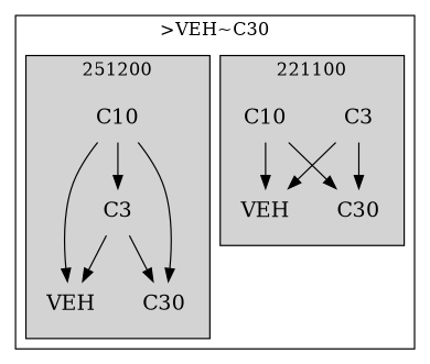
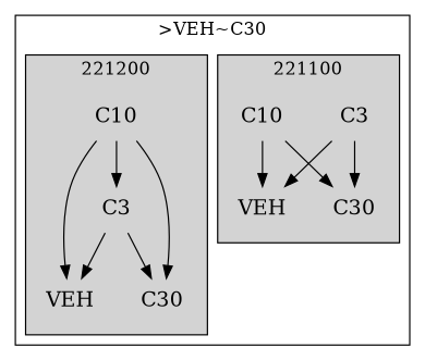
  strict digraph {
    compound=false
    labelloc=t
    node [fontsize=16 shape=plaintext]
    n1 [label=VEH]
    n2 [label=C3]
    n3 [label=C30]
    n4 [label=C10]
    n5 [label=VEH]
    n6 [label=C3]
    n7 [label=C30]
    n8 [label=C10]
    subgraph cluster_1 {
      label=">VEH~C30"
      subgraph cluster_2 {
        label=221100
        style=filled
        n1
        n2
        n3
        n4
      }
      subgraph cluster_3 {
-       label=251200
+       label=221200
        style=filled
        n5
        n6
        n7
        n8
      }
    }
    n2 -> n1
    n2 -> n3
    n4 -> n1
    n4 -> n3
    n6 -> n5
    n6 -> n7
    n8 -> n5
    n8 -> n6
    n8 -> n7
  }
